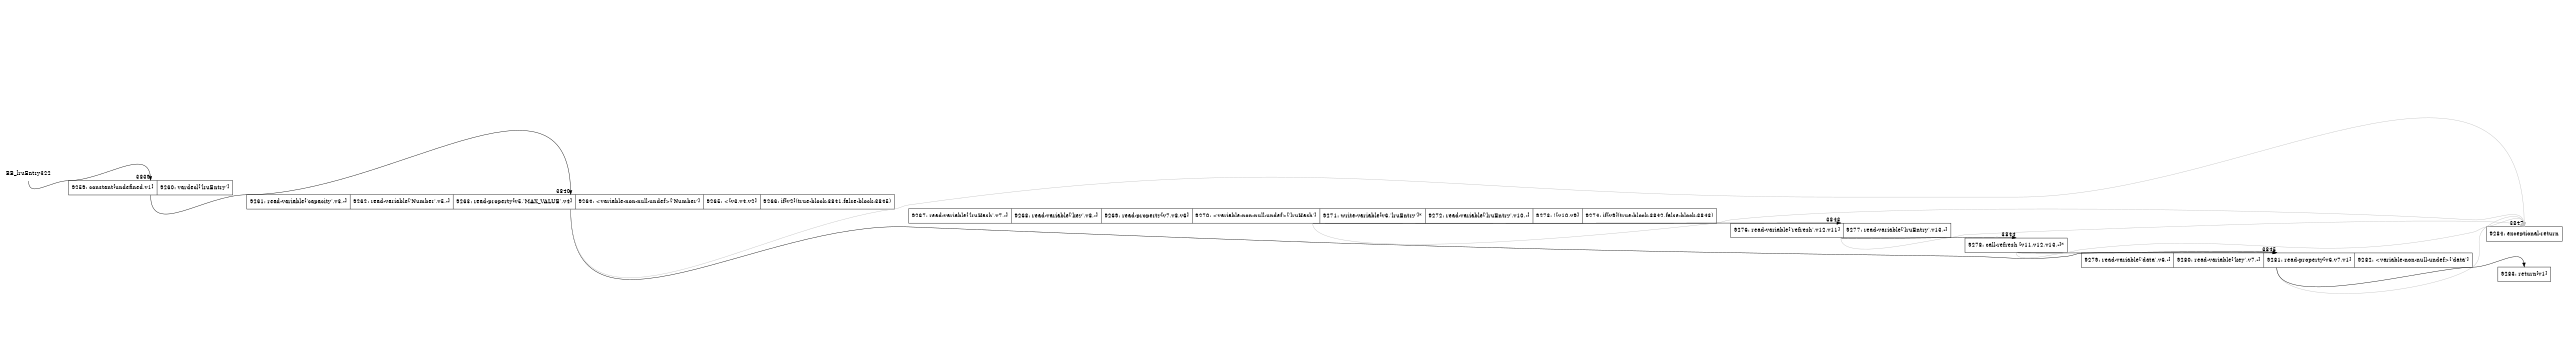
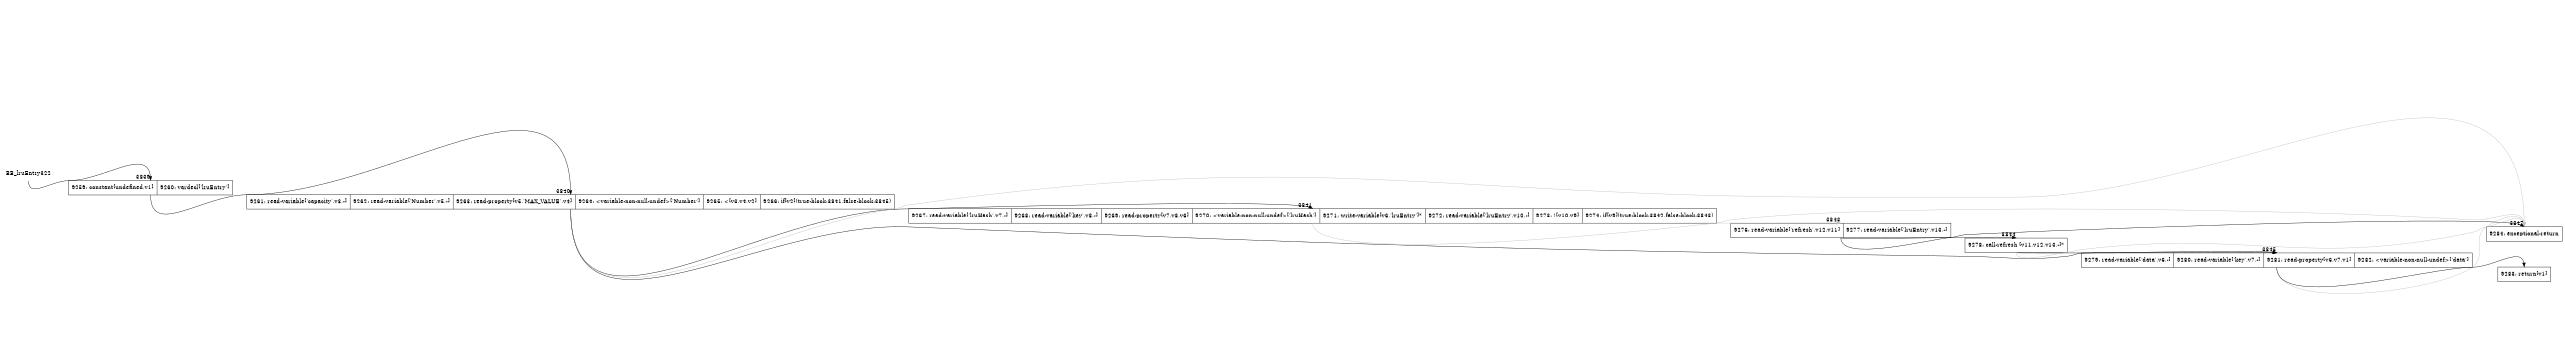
  digraph {
    rankdir=LR
    node [shape=record]
    edge [headport=n tailport=s]
    n1 [label=BB_lruEntry322 shape=none]
    n2 [label="{9259: constant[undefined,v1]|9260: vardecl['lruEntry']}"]
    n3 [label="{9261: read-variable['capacity',v3,-]|9262: read-variable['Number',v5,-]|9263: read-property[v5,'MAX_VALUE',v4]|9264: \<variable-non-null-undef\>['Number']|9265: \<[v3,v4,v2]|9266: if[v2](true-block:3841,false-block:3845)}"]
    n4 [label="{9267: read-variable['lruHash',v7,-]|9268: read-variable['key',v8,-]|9269: read-property[v7,v8,v6]|9270: \<variable-non-null-undef\>['lruHash']|9271: write-variable[v6,'lruEntry']*|9272: read-variable['lruEntry',v10,-]|9273: ![v10,v9]|9274: if[v9](true-block:3842,false-block:3843)}"]
    n5 [label="{9279: read-variable['data',v6,-]|9280: read-variable['key',v7,-]|9281: read-property[v6,v7,v1]|9282: \<variable-non-null-undef\>['data']}"]
    n6 [label="{9284: exceptional-return}"]
    n7 [label="{9276: read-variable['refresh',v12,v11]|9277: read-variable['lruEntry',v13,-]}"]
    n8 [label="{9283: return[v1]}"]
    n9 [label="{9278: call-refresh [v11,v12,v13,-]*}"]
    n1 -> n2 [headlabel="    3839"]
    n2 -> n3 [headlabel="      3840"]
+   n3 -> n4 [headlabel="      3841"]
    n3 -> n5 [headlabel="      3845"]
    n3 -> n6 [color=gray headlabel="      3847"]
    n4 -> n6 [color=gray]
-   n4 -> n7 [headlabel="      3843"]
+   n4 -> n7 [headlabel="      3843" color=gray]
    n5 -> n6 [color=gray]
    n5 -> n8
-   n7 -> n6 [color=gray]
+   n7 -> n6 [color=black]
    n7 -> n9 [headlabel="      3844"]
    n9 -> n5
    n9 -> n6 [color=gray]
  }
